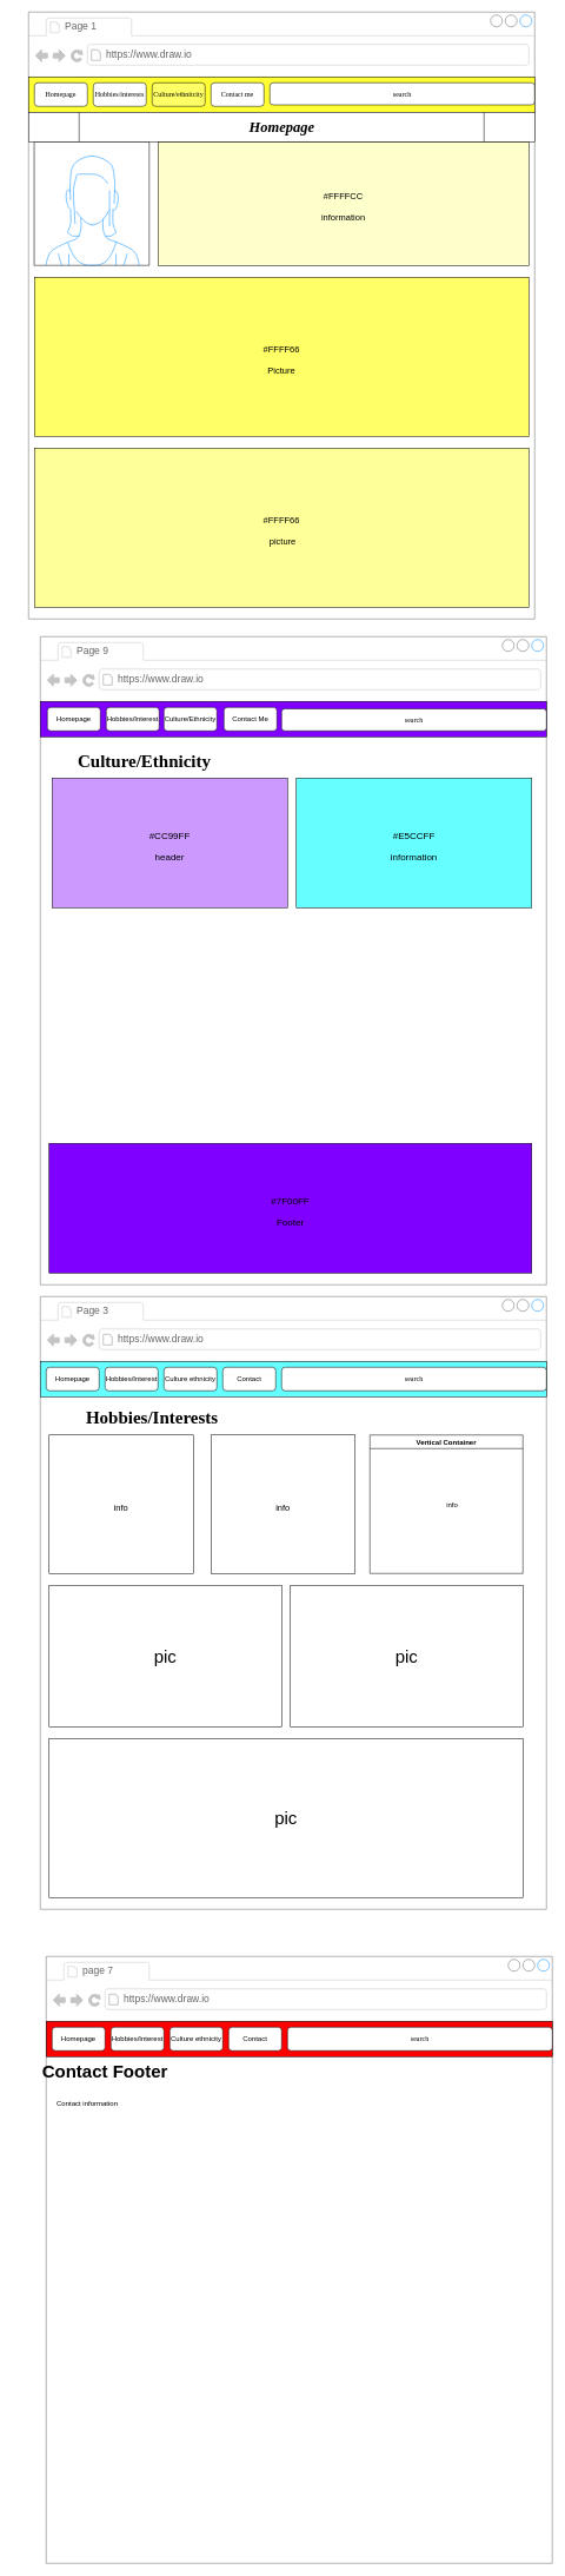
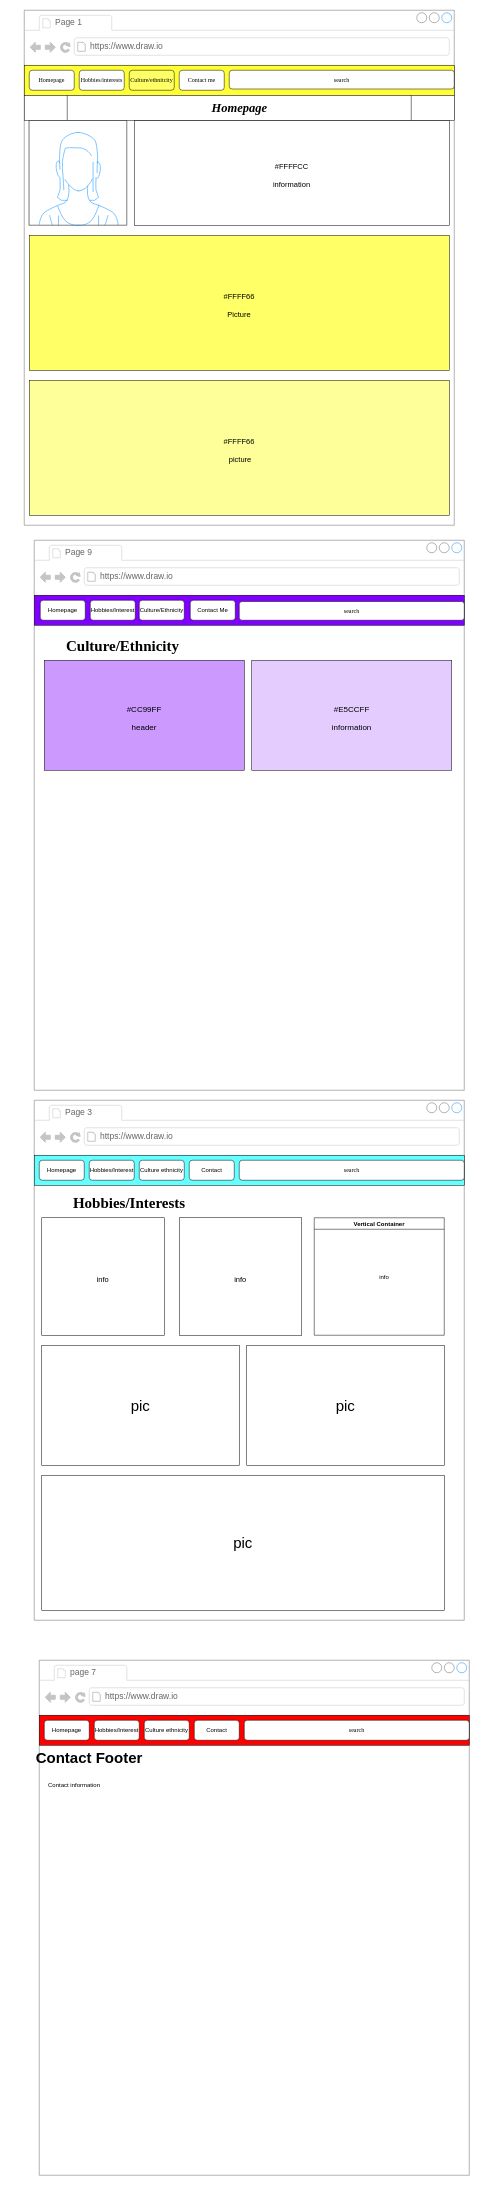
  <mxCell id="0" />
  <mxCell id="1" parent="0" />
  <mxCell id="2" value="" style="strokeWidth=1;shadow=0;dashed=0;align=center;html=1;shape=mxgraph.mockup.containers.browserWindow;rSize=0;strokeColor=#666666;strokeColor2=#008cff;strokeColor3=#c4c4c4;mainText=,;recursiveResize=0;" parent="1" vertex="1"><mxGeometry x="48" y="20" width="860" height="1030" as="geometry" /></mxCell>
  <mxCell id="3" value="Page 1" style="strokeWidth=1;shadow=0;dashed=0;align=center;html=1;shape=mxgraph.mockup.containers.anchor;fontSize=17;fontColor=#666666;align=left;" parent="2" vertex="1"><mxGeometry x="60" y="12" width="110" height="26" as="geometry" /></mxCell>
  <mxCell id="4" value="https://www.draw.io" style="strokeWidth=1;shadow=0;dashed=0;align=center;html=1;shape=mxgraph.mockup.containers.anchor;rSize=0;fontSize=17;fontColor=#666666;align=left;" parent="2" vertex="1"><mxGeometry x="130" y="60" width="250" height="26" as="geometry" /></mxCell>
  <mxCell id="5" value="" style="rounded=0;whiteSpace=wrap;html=1;fillColor=#FFFF33;" parent="2" vertex="1"><mxGeometry y="110" width="860" height="60" as="geometry" /></mxCell>
  <mxCell id="6" value="&lt;font face=&quot;Times New Roman&quot;&gt;Homepage&lt;/font&gt;" style="rounded=1;whiteSpace=wrap;html=1;" parent="2" vertex="1"><mxGeometry x="10" y="120" width="90" height="40" as="geometry" /></mxCell>
  <mxCell id="7" value="&lt;font face=&quot;Times New Roman&quot;&gt;Hobbies/interests&lt;/font&gt;" style="rounded=1;whiteSpace=wrap;html=1;" parent="2" vertex="1"><mxGeometry x="110" y="120" width="90" height="40" as="geometry" /></mxCell>
  <mxCell id="8" value="&lt;font face=&quot;Times New Roman&quot;&gt;Culture/ethnitcity&lt;/font&gt;" style="rounded=1;whiteSpace=wrap;html=1;fillColor=#ffff66;" parent="2" vertex="1"><mxGeometry x="210" y="120" width="90" height="40" as="geometry" /></mxCell>
  <mxCell id="9" value="&lt;font face=&quot;Times New Roman&quot;&gt;Contact me&lt;/font&gt;" style="rounded=1;whiteSpace=wrap;html=1;" parent="2" vertex="1"><mxGeometry x="310" y="120" width="90" height="40" as="geometry" /></mxCell>
  <mxCell id="10" value="&lt;font face=&quot;Times New Roman&quot;&gt;search&lt;/font&gt;" style="rounded=1;whiteSpace=wrap;html=1;" parent="2" vertex="1"><mxGeometry x="410" y="120" width="450" height="37.5" as="geometry" /></mxCell>
  <mxCell id="11" value="" style="verticalLabelPosition=bottom;shadow=0;dashed=0;align=center;html=1;verticalAlign=top;strokeWidth=1;shape=mxgraph.mockup.containers.userFemale;strokeColor=#666666;strokeColor2=#008cff;" parent="2" vertex="1"><mxGeometry x="10" y="220" width="195" height="210" as="geometry" /></mxCell>
- <mxCell id="12" value="&lt;font style=&quot;font-size: 15px&quot;&gt;#FFFFCC&lt;br&gt;information&lt;/font&gt;" style="rounded=0;whiteSpace=wrap;html=1;fontSize=30;fillColor=#FFFFCC;" parent="2" vertex="1"><mxGeometry x="220" y="220" width="630" height="210" as="geometry" /></mxCell>
+ <mxCell id="12" value="&lt;font style=&quot;font-size: 15px&quot;&gt;#FFFFCC&lt;br&gt;information&lt;/font&gt;" style="rounded=0;whiteSpace=wrap;html=1;fontSize=30;fillColor=#ffffff;" parent="2" vertex="1"><mxGeometry x="220" y="220" width="630" height="210" as="geometry" /></mxCell>
  <mxCell id="13" value="&lt;font style=&quot;font-size: 15px&quot;&gt;#FFFF66&lt;br&gt;&lt;/font&gt;&lt;font style=&quot;font-size: 15px&quot;&gt;Picture&lt;/font&gt;" style="rounded=0;whiteSpace=wrap;html=1;fontSize=30;fillColor=#FFFF66;" parent="2" vertex="1"><mxGeometry x="10" y="450" width="840" height="270" as="geometry" /></mxCell>
  <mxCell id="14" value="&lt;font style=&quot;font-size: 15px&quot;&gt;#FFFF66&lt;br&gt;&amp;nbsp;picture&lt;/font&gt;" style="rounded=0;whiteSpace=wrap;html=1;fontSize=30;fillColor=#FFFF99;" parent="2" vertex="1"><mxGeometry x="10" y="740" width="840" height="270" as="geometry" /></mxCell>
  <mxCell id="15" value="" style="shape=process;whiteSpace=wrap;html=1;backgroundOutline=1;fontSize=25;" parent="2" vertex="1"><mxGeometry y="170" width="860" height="50" as="geometry" /></mxCell>
  <mxCell id="16" value="&lt;font face=&quot;Lucida Console&quot; style=&quot;font-size: 25px;&quot;&gt;Homepage&lt;/font&gt;" style="text;html=1;strokeColor=none;fillColor=none;align=center;verticalAlign=middle;whiteSpace=wrap;rounded=0;fontSize=25;fontStyle=3" parent="2" vertex="1"><mxGeometry x="337.5" y="165" width="185" height="60" as="geometry" /></mxCell>
  <mxCell id="17" value="" style="strokeWidth=1;shadow=0;dashed=0;align=center;html=1;shape=mxgraph.mockup.containers.browserWindow;rSize=0;strokeColor=#666666;strokeColor2=#008cff;strokeColor3=#c4c4c4;mainText=,;recursiveResize=0;fontSize=30;" parent="1" vertex="1"><mxGeometry x="68" y="1080" width="860" height="1100" as="geometry" /></mxCell>
  <mxCell id="18" value="Page 9" style="strokeWidth=1;shadow=0;dashed=0;align=center;html=1;shape=mxgraph.mockup.containers.anchor;fontSize=17;fontColor=#666666;align=left;" parent="17" vertex="1"><mxGeometry x="60" y="12" width="110" height="26" as="geometry" /></mxCell>
  <mxCell id="19" value="https://www.draw.io" style="strokeWidth=1;shadow=0;dashed=0;align=center;html=1;shape=mxgraph.mockup.containers.anchor;rSize=0;fontSize=17;fontColor=#666666;align=left;" parent="17" vertex="1"><mxGeometry x="130" y="60" width="250" height="26" as="geometry" /></mxCell>
  <mxCell id="20" value="" style="rounded=0;whiteSpace=wrap;html=1;fontSize=30;fontColor=#FF0000;fillColor=#7F00FF;" parent="17" vertex="1"><mxGeometry y="110" width="860" height="60" as="geometry" /></mxCell>
  <mxCell id="21" value="Homepage" style="rounded=1;whiteSpace=wrap;html=1;" parent="17" vertex="1"><mxGeometry x="12" y="120" width="90" height="40" as="geometry" /></mxCell>
  <mxCell id="22" value="Hobbies/Interest" style="rounded=1;whiteSpace=wrap;html=1;" parent="17" vertex="1"><mxGeometry x="112" y="120" width="90" height="40" as="geometry" /></mxCell>
  <mxCell id="23" value="Culture/Ethnicity" style="rounded=1;whiteSpace=wrap;html=1;" parent="17" vertex="1"><mxGeometry x="210" y="120" width="90" height="40" as="geometry" /></mxCell>
  <mxCell id="24" value="Contact Me" style="rounded=1;whiteSpace=wrap;html=1;" parent="17" vertex="1"><mxGeometry x="312" y="120" width="90" height="40" as="geometry" /></mxCell>
  <mxCell id="25" value="&lt;font face=&quot;Times New Roman&quot;&gt;search&lt;/font&gt;" style="rounded=1;whiteSpace=wrap;html=1;" parent="17" vertex="1"><mxGeometry x="410" y="122.5" width="450" height="37.5" as="geometry" /></mxCell>
  <mxCell id="26" value="&lt;b&gt;&lt;font face=&quot;Lucida Console&quot;&gt;Culture/Ethnicity&lt;/font&gt;&lt;/b&gt;" style="text;html=1;strokeColor=none;fillColor=none;align=center;verticalAlign=middle;whiteSpace=wrap;rounded=0;fontSize=30;" parent="17" vertex="1"><mxGeometry x="-48" y="160" width="450" height="100" as="geometry" /></mxCell>
  <mxCell id="27" value="&lt;font style=&quot;font-size: 16px&quot;&gt;#CC99FF&lt;br&gt;header&lt;/font&gt;" style="rounded=0;whiteSpace=wrap;html=1;fontSize=30;fillColor=#CC99FF;" parent="17" vertex="1"><mxGeometry x="20" y="240" width="400" height="220" as="geometry" /></mxCell>
- <mxCell id="28" value="&lt;font style=&quot;font-size: 16px&quot;&gt;#E5CCFF&lt;br&gt;information&lt;/font&gt;" style="rounded=0;whiteSpace=wrap;html=1;fontSize=30;fillColor=#66ffff;" parent="17" vertex="1"><mxGeometry x="435" y="240" width="400" height="220" as="geometry" /></mxCell>
- <mxCell id="29" value="&lt;font style=&quot;font-size: 16px&quot;&gt;#7F00FF&lt;br&gt;Footer&lt;br&gt;&lt;/font&gt;" style="rounded=0;whiteSpace=wrap;html=1;fontSize=30;fillColor=#7F00FF;" parent="17" vertex="1"><mxGeometry x="15" y="860" width="820" height="220" as="geometry" /></mxCell>
+ <mxCell id="28" value="&lt;font style=&quot;font-size: 16px&quot;&gt;#E5CCFF&lt;br&gt;information&lt;/font&gt;" style="rounded=0;whiteSpace=wrap;html=1;fontSize=30;fillColor=#E5CCFF;" parent="17" vertex="1"><mxGeometry x="435" y="240" width="400" height="220" as="geometry" /></mxCell>
  <mxCell id="30" value="" style="shape=image;html=1;verticalAlign=top;verticalLabelPosition=bottom;labelBackgroundColor=#ffffff;imageAspect=0;aspect=fixed;image=https://cdn1.iconfinder.com/data/icons/ensign-11/512/258_Ensign_Flag_Nation_tonga-128.png;fontSize=25;" parent="17" vertex="1"><mxGeometry x="735" y="160" width="100" height="100" as="geometry" /></mxCell>
  <mxCell id="31" value="" style="shape=image;html=1;verticalAlign=top;verticalLabelPosition=bottom;labelBackgroundColor=#ffffff;imageAspect=0;aspect=fixed;image=https://cdn2.iconfinder.com/data/icons/flags_gosquared/64/South-Africa.png;fontSize=25;" parent="17" vertex="1"><mxGeometry x="630" y="165" width="90" height="90" as="geometry" /></mxCell>
  <mxCell id="32" value="" style="strokeWidth=1;shadow=0;dashed=0;align=center;html=1;shape=mxgraph.mockup.containers.browserWindow;rSize=0;strokeColor=#666666;strokeColor2=#008cff;strokeColor3=#c4c4c4;mainText=,;recursiveResize=0;" parent="1" vertex="1"><mxGeometry y="3320" width="860" height="1030" as="geometry" x="78" /></mxCell>
  <mxCell id="33" value="page 7&lt;br&gt;" style="strokeWidth=1;shadow=0;dashed=0;align=center;html=1;shape=mxgraph.mockup.containers.anchor;fontSize=17;fontColor=#666666;align=left;" parent="32" vertex="1"><mxGeometry x="60" y="12" width="110" height="26" as="geometry" /></mxCell>
  <mxCell id="34" value="https://www.draw.io" style="strokeWidth=1;shadow=0;dashed=0;align=center;html=1;shape=mxgraph.mockup.containers.anchor;rSize=0;fontSize=17;fontColor=#666666;align=left;" parent="32" vertex="1"><mxGeometry x="130" y="60" width="250" height="26" as="geometry" /></mxCell>
  <mxCell id="35" value="" style="rounded=0;whiteSpace=wrap;html=1;fillColor=#FF0000;" parent="32" vertex="1"><mxGeometry y="110" width="860" height="60" as="geometry" /></mxCell>
  <mxCell id="36" value="Homepage" style="rounded=1;whiteSpace=wrap;html=1;" parent="32" vertex="1"><mxGeometry x="10" y="120" width="90" height="40" as="geometry" /></mxCell>
  <mxCell id="37" value="Hobbies/Interest" style="rounded=1;whiteSpace=wrap;html=1;" parent="32" vertex="1"><mxGeometry x="110" y="120" width="90" height="40" as="geometry" /></mxCell>
  <mxCell id="38" value="Culture ethnicity" style="rounded=1;whiteSpace=wrap;html=1;" parent="32" vertex="1"><mxGeometry x="210" y="120" width="90" height="40" as="geometry" /></mxCell>
  <mxCell id="39" value="Contact" style="rounded=1;whiteSpace=wrap;html=1;arcSize=15;" parent="32" vertex="1"><mxGeometry x="310" y="120" width="90" height="40" as="geometry" /></mxCell>
  <mxCell id="40" value="&lt;font face=&quot;Times New Roman&quot;&gt;search&lt;/font&gt;" style="rounded=1;whiteSpace=wrap;html=1;" parent="32" vertex="1"><mxGeometry x="410" y="120" width="450" height="40" as="geometry" /></mxCell>
  <mxCell id="41" value="&lt;font style=&quot;font-size: 30px&quot;&gt;&lt;b&gt;Contact Footer&lt;/b&gt;&lt;/font&gt;" style="text;html=1;strokeColor=none;fillColor=none;align=center;verticalAlign=middle;whiteSpace=wrap;rounded=0;" parent="32" vertex="1"><mxGeometry x="-35" y="150" width="270" height="90" as="geometry" /></mxCell>
  <mxCell id="42" value="Contact information" style="text;html=1;strokeColor=none;fillColor=none;align=center;verticalAlign=middle;whiteSpace=wrap;rounded=0;" parent="32" vertex="1"><mxGeometry x="-30" y="240" width="200" height="20" as="geometry" /></mxCell>
  <mxCell id="43" value="" style="strokeWidth=1;shadow=0;dashed=0;align=center;html=1;shape=mxgraph.mockup.containers.browserWindow;rSize=0;strokeColor=#666666;strokeColor2=#008cff;strokeColor3=#c4c4c4;mainText=,;recursiveResize=0;fontSize=30;fontColor=#FF0000;fillColor=#FFFFFF;" parent="1" vertex="1"><mxGeometry x="68" y="2200" width="860" height="1040" as="geometry" /></mxCell>
  <mxCell id="44" value="Page 3" style="strokeWidth=1;shadow=0;dashed=0;align=center;html=1;shape=mxgraph.mockup.containers.anchor;fontSize=17;fontColor=#666666;align=left;" parent="43" vertex="1"><mxGeometry x="60" y="12" width="110" height="26" as="geometry" /></mxCell>
  <mxCell id="45" value="https://www.draw.io" style="strokeWidth=1;shadow=0;dashed=0;align=center;html=1;shape=mxgraph.mockup.containers.anchor;rSize=0;fontSize=17;fontColor=#666666;align=left;" parent="43" vertex="1"><mxGeometry x="130" y="60" width="250" height="26" as="geometry" /></mxCell>
  <mxCell id="46" value="" style="rounded=0;whiteSpace=wrap;html=1;fillColor=#66FFFF;" parent="43" vertex="1"><mxGeometry y="110" width="860" height="60" as="geometry" /></mxCell>
  <mxCell id="47" value="Homepage" style="rounded=1;whiteSpace=wrap;html=1;" parent="43" vertex="1"><mxGeometry x="10" y="120" width="90" height="40" as="geometry" /></mxCell>
  <mxCell id="48" value="Hobbies/Interest" style="rounded=1;whiteSpace=wrap;html=1;" parent="43" vertex="1"><mxGeometry x="110" y="120" width="90" height="40" as="geometry" /></mxCell>
  <mxCell id="49" value="Culture ethnicity" style="rounded=1;whiteSpace=wrap;html=1;" parent="43" vertex="1"><mxGeometry x="210" y="120" width="90" height="40" as="geometry" /></mxCell>
  <mxCell id="50" value="Contact" style="rounded=1;whiteSpace=wrap;html=1;arcSize=15;" parent="43" vertex="1"><mxGeometry x="310" y="120" width="90" height="40" as="geometry" /></mxCell>
  <mxCell id="51" value="&lt;font face=&quot;Times New Roman&quot;&gt;search&lt;/font&gt;" style="rounded=1;whiteSpace=wrap;html=1;" parent="43" vertex="1"><mxGeometry x="410" y="120" width="450" height="40" as="geometry" /></mxCell>
  <mxCell id="52" value="&lt;b&gt;&lt;font face=&quot;Lucida Console&quot;&gt;Hobbies/Interests&lt;/font&gt;&lt;/b&gt;" style="text;html=1;strokeColor=none;fillColor=none;align=center;verticalAlign=middle;whiteSpace=wrap;rounded=0;fontSize=30;" parent="43" vertex="1"><mxGeometry x="25" y="195" width="330" height="20" as="geometry" /></mxCell>
  <mxCell id="53" value="&lt;font style=&quot;font-size: 15px&quot;&gt;info&lt;/font&gt;" style="rounded=0;whiteSpace=wrap;html=1;fontSize=30;fontColor=#000000;fillColor=#FFFFFF;" parent="43" vertex="1"><mxGeometry x="15" y="235" width="245" height="235" as="geometry" /></mxCell>
  <mxCell id="54" value="pic" style="rounded=0;whiteSpace=wrap;html=1;fontSize=30;fontColor=#000000;fillColor=#FFFFFF;" parent="43" vertex="1"><mxGeometry x="15" y="490" width="395" height="240" as="geometry" /></mxCell>
  <mxCell id="55" value="pic" style="rounded=0;whiteSpace=wrap;html=1;fontSize=30;fontColor=#000000;fillColor=#FFFFFF;" parent="43" vertex="1"><mxGeometry x="425" y="490" width="395" height="240" as="geometry" /></mxCell>
  <mxCell id="56" value="pic" style="rounded=0;whiteSpace=wrap;html=1;fontSize=30;fontColor=#000000;fillColor=#FFFFFF;" parent="43" vertex="1"><mxGeometry x="15" y="750" width="805" height="270" as="geometry" /></mxCell>
  <mxCell id="57" value="Vertical Container" style="swimlane;" parent="43" vertex="1"><mxGeometry x="560" y="235" width="260" height="235" as="geometry" /></mxCell>
  <mxCell id="58" value="info" style="text;html=1;strokeColor=none;fillColor=none;align=center;verticalAlign=middle;whiteSpace=wrap;rounded=0;" vertex="1" parent="57"><mxGeometry x="120" y="107.5" width="40" height="20" as="geometry" /></mxCell>
  <mxCell id="59" value="&lt;font style=&quot;font-size: 15px&quot;&gt;info&lt;/font&gt;" style="rounded=0;whiteSpace=wrap;html=1;fontSize=30;fontColor=#000000;fillColor=#FFFFFF;" parent="43" vertex="1"><mxGeometry x="290" y="235" width="245" height="235" as="geometry" /></mxCell>
